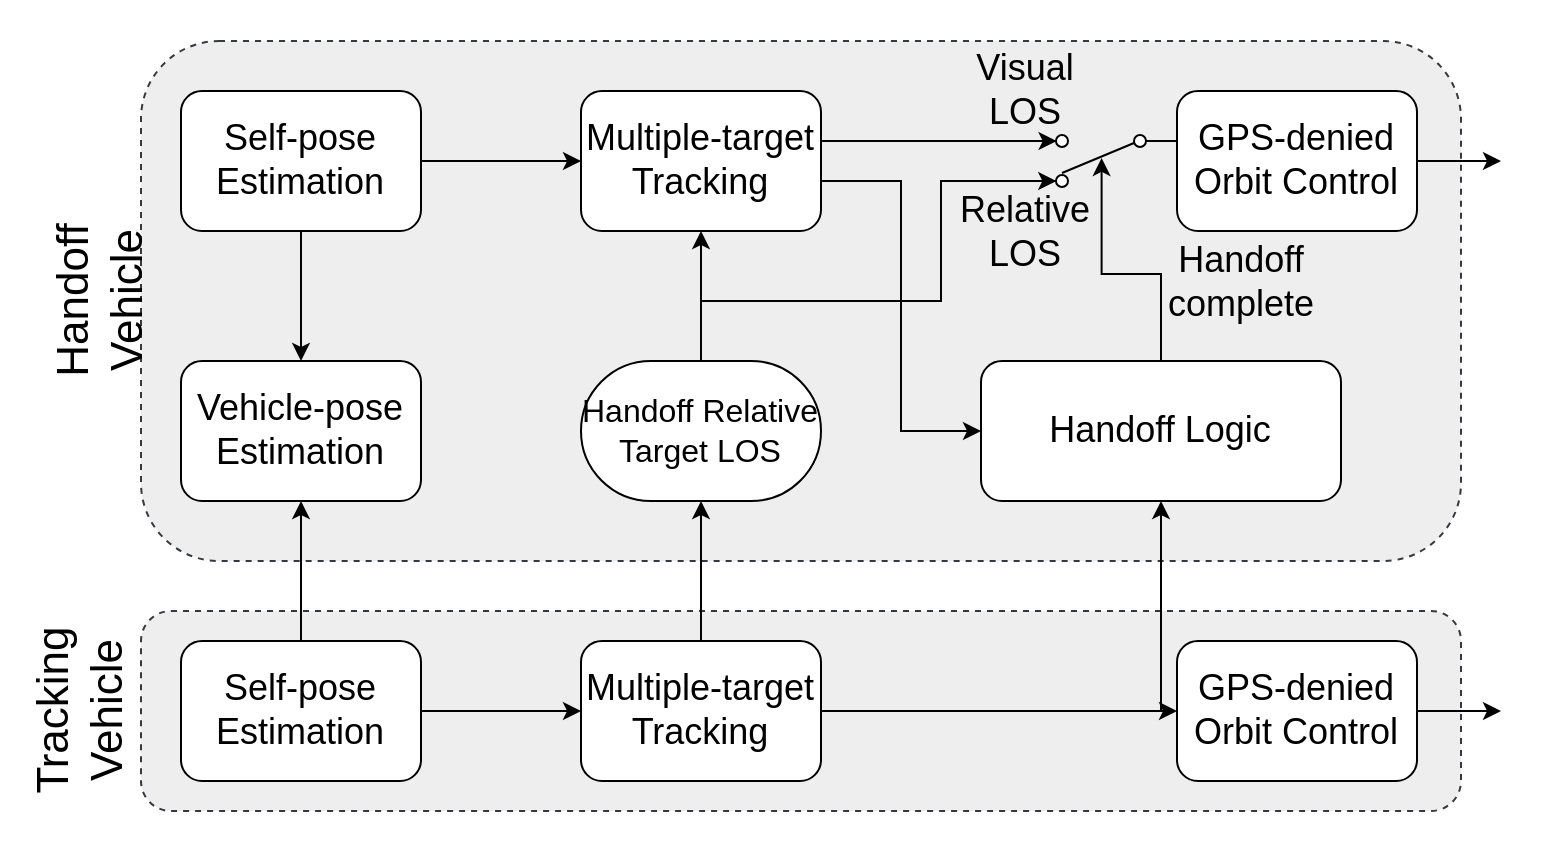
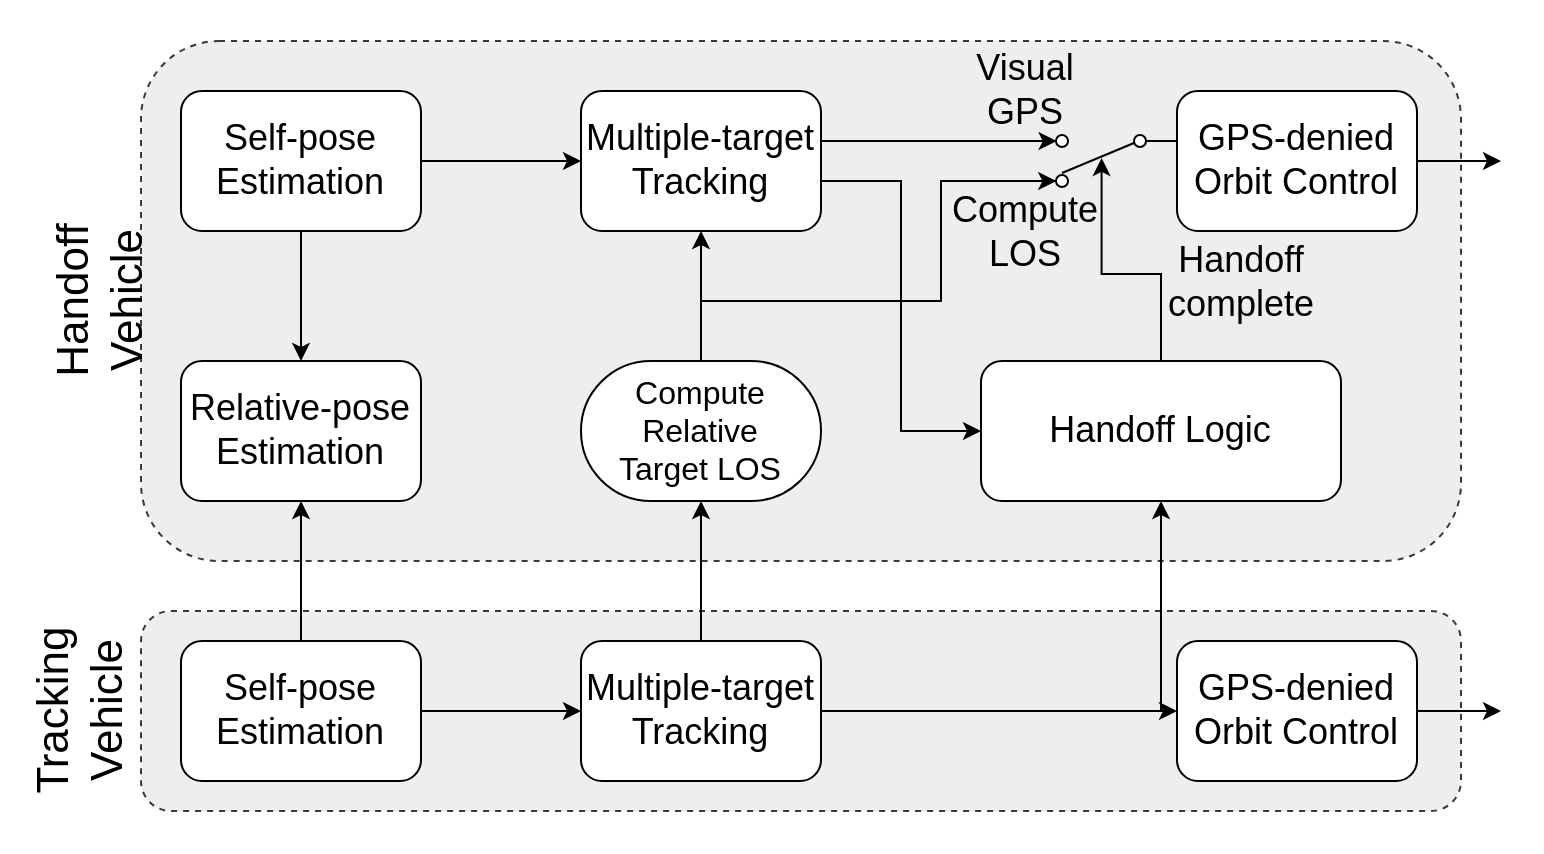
  <mxCell id="0" />
  <mxCell id="1" parent="0" />
  <mxCell id="2" value="" style="rounded=1;whiteSpace=wrap;html=1;fillColor=#eeeeee;fontSize=12;align=center;strokeColor=#36393d;dashed=1;" parent="1" vertex="1"><mxGeometry x="70" y="20" width="660" height="260" as="geometry" /></mxCell>
  <mxCell id="3" value="" style="rounded=1;whiteSpace=wrap;html=1;fillColor=#eeeeee;fontSize=12;align=center;strokeColor=#36393d;dashed=1;" parent="1" vertex="1"><mxGeometry x="70" y="305" width="660" height="100" as="geometry" /></mxCell>
  <mxCell id="4" style="edgeStyle=orthogonalEdgeStyle;rounded=0;orthogonalLoop=1;jettySize=auto;html=1;exitX=0.5;exitY=1;exitDx=0;exitDy=0;entryX=0.5;entryY=0;entryDx=0;entryDy=0;fontSize=16;fontStyle=0;fontFamily=Helvetica;" parent="1" source="6" target="7" edge="1"><mxGeometry relative="1" as="geometry" /></mxCell>
  <mxCell id="5" style="edgeStyle=orthogonalEdgeStyle;rounded=0;orthogonalLoop=1;jettySize=auto;html=1;exitX=1;exitY=0.5;exitDx=0;exitDy=0;entryX=0;entryY=0.5;entryDx=0;entryDy=0;fontSize=16;fontStyle=0;fontFamily=Helvetica;" parent="1" source="6" target="13" edge="1"><mxGeometry relative="1" as="geometry" /></mxCell>
  <mxCell id="6" value="Self-pose&lt;br style=&quot;font-size: 18px;&quot;&gt;Estimation&lt;br style=&quot;font-size: 18px;&quot;&gt;" style="rounded=1;whiteSpace=wrap;html=1;gradientColor=none;fillColor=#ffffff;fontSize=18;fontStyle=0;fontFamily=Helvetica;" parent="1" vertex="1"><mxGeometry x="90" y="45" width="120" height="70" as="geometry" /></mxCell>
- <mxCell id="7" value="Vehicle-pose&lt;br style=&quot;font-size: 18px;&quot;&gt;Estimation&lt;br style=&quot;font-size: 18px;&quot;&gt;" style="rounded=1;whiteSpace=wrap;html=1;fontSize=18;fontStyle=0;fontFamily=Helvetica;" parent="1" vertex="1"><mxGeometry x="90" y="180" width="120" height="70" as="geometry" /></mxCell>
+ <mxCell id="7" value="Relative-pose&lt;br style=&quot;font-size: 18px;&quot;&gt;Estimation&lt;br style=&quot;font-size: 18px;&quot;&gt;" style="rounded=1;whiteSpace=wrap;html=1;fontSize=18;fontStyle=0;fontFamily=Helvetica;" parent="1" vertex="1"><mxGeometry x="90" y="180" width="120" height="70" as="geometry" /></mxCell>
  <mxCell id="8" style="edgeStyle=orthogonalEdgeStyle;rounded=0;orthogonalLoop=1;jettySize=auto;html=1;exitX=0.5;exitY=0;exitDx=0;exitDy=0;entryX=0.5;entryY=1;entryDx=0;entryDy=0;fontSize=16;fontStyle=0;fontFamily=Helvetica;" parent="1" source="10" target="13" edge="1"><mxGeometry relative="1" as="geometry" /></mxCell>
  <mxCell id="9" style="edgeStyle=orthogonalEdgeStyle;rounded=0;orthogonalLoop=1;jettySize=auto;html=1;exitX=0.5;exitY=0;exitDx=0;exitDy=0;entryX=0.798;entryY=0.114;entryDx=0;entryDy=0;entryPerimeter=0;labelBackgroundColor=none;endArrow=classic;endFill=1;fontSize=16;fontStyle=0;fontFamily=Helvetica;" parent="1" source="10" target="18" edge="1"><mxGeometry relative="1" as="geometry"><Array as="points"><mxPoint x="350" y="150" /><mxPoint x="470" y="150" /><mxPoint x="470" y="90" /></Array></mxGeometry></mxCell>
- <mxCell id="10" value="Handoff Relative&lt;br style=&quot;font-size: 16px;&quot;&gt;Target LOS&lt;br style=&quot;font-size: 16px;&quot;&gt;" style="rounded=1;whiteSpace=wrap;html=1;fontSize=16;fontStyle=0;fontFamily=Helvetica;arcSize=50;" parent="1" vertex="1"><mxGeometry x="290" y="180" width="120" height="70" as="geometry" /></mxCell>
+ <mxCell id="10" value="Compute Relative&lt;br style=&quot;font-size: 16px;&quot;&gt;Target LOS&lt;br style=&quot;font-size: 16px;&quot;&gt;" style="rounded=1;whiteSpace=wrap;html=1;fontSize=16;fontStyle=0;fontFamily=Helvetica;arcSize=50;" parent="1" vertex="1"><mxGeometry x="290" y="180" width="120" height="70" as="geometry" /></mxCell>
  <mxCell id="11" style="edgeStyle=orthogonalEdgeStyle;rounded=0;orthogonalLoop=1;jettySize=auto;html=1;exitX=1;exitY=0.25;exitDx=0;exitDy=0;entryX=0.796;entryY=0.883;entryDx=0;entryDy=0;entryPerimeter=0;labelBackgroundColor=none;endArrow=classic;endFill=1;fontSize=16;fontStyle=0;fontFamily=Helvetica;" parent="1" source="13" target="18" edge="1"><mxGeometry relative="1" as="geometry"><Array as="points"><mxPoint x="410" y="70" /></Array></mxGeometry></mxCell>
  <mxCell id="12" style="edgeStyle=orthogonalEdgeStyle;rounded=0;orthogonalLoop=1;jettySize=auto;html=1;exitX=1;exitY=0.75;exitDx=0;exitDy=0;entryX=0;entryY=0.5;entryDx=0;entryDy=0;labelBackgroundColor=none;endArrow=classic;endFill=1;fontSize=16;fontStyle=0;fontFamily=Helvetica;" parent="1" source="13" target="15" edge="1"><mxGeometry relative="1" as="geometry"><Array as="points"><mxPoint x="410" y="90" /><mxPoint x="450" y="90" /><mxPoint x="450" y="215" /></Array></mxGeometry></mxCell>
  <mxCell id="13" value="Multiple-target&lt;br style=&quot;font-size: 18px;&quot;&gt;Tracking&lt;br style=&quot;font-size: 18px;&quot;&gt;" style="rounded=1;whiteSpace=wrap;html=1;fontSize=18;fontStyle=0;fontFamily=Helvetica;" parent="1" vertex="1"><mxGeometry x="290" y="45" width="120" height="70" as="geometry" /></mxCell>
  <mxCell id="14" value="&lt;font style=&quot;font-size: 18px&quot;&gt;Handoff&lt;br&gt;complete&lt;/font&gt;" style="edgeStyle=orthogonalEdgeStyle;rounded=0;orthogonalLoop=1;jettySize=auto;html=1;exitX=0.5;exitY=0;exitDx=0;exitDy=0;entryX=0.496;entryY=0.558;entryDx=0;entryDy=0;entryPerimeter=0;labelBackgroundColor=none;endArrow=classic;endFill=1;fontSize=15;fontStyle=0;fontFamily=Helvetica;" parent="1" source="15" target="18" edge="1"><mxGeometry x="-0.412" y="-40" relative="1" as="geometry"><mxPoint as="offset" /></mxGeometry></mxCell>
  <mxCell id="15" value="Handoff Logic" style="rounded=1;whiteSpace=wrap;html=1;fontSize=18;fontStyle=0;fontFamily=Helvetica;" parent="1" vertex="1"><mxGeometry x="490" y="180" width="180" height="70" as="geometry" /></mxCell>
  <mxCell id="16" style="edgeStyle=orthogonalEdgeStyle;rounded=0;orthogonalLoop=1;jettySize=auto;html=1;exitX=1;exitY=0.5;exitDx=0;exitDy=0;endArrow=classic;endFill=1;fontSize=16;fontStyle=0;fontFamily=Helvetica;" parent="1" source="17" edge="1"><mxGeometry relative="1" as="geometry"><mxPoint x="750" y="80" as="targetPoint" /></mxGeometry></mxCell>
  <mxCell id="17" value="GPS-denied&lt;br style=&quot;font-size: 18px;&quot;&gt;Orbit Control&lt;br style=&quot;font-size: 18px;&quot;&gt;" style="rounded=1;whiteSpace=wrap;html=1;fontSize=18;fontStyle=0;fontFamily=Helvetica;" parent="1" vertex="1"><mxGeometry x="588" y="45" width="120" height="70" as="geometry" /></mxCell>
  <mxCell id="18" value="" style="verticalLabelPosition=bottom;shadow=0;dashed=0;align=center;fillColor=#ffffff;html=1;verticalAlign=top;strokeWidth=1;shape=mxgraph.electrical.electro-mechanical.2-way_switch;flipH=1;flipV=1;fontSize=16;fontStyle=0;fontFamily=Helvetica;" parent="1" vertex="1"><mxGeometry x="512.5" y="67" width="75" height="26" as="geometry" /></mxCell>
  <mxCell id="19" style="edgeStyle=orthogonalEdgeStyle;rounded=0;orthogonalLoop=1;jettySize=auto;html=1;exitX=0.5;exitY=0;exitDx=0;exitDy=0;entryX=0.5;entryY=1;entryDx=0;entryDy=0;fontSize=16;fontStyle=0;fontFamily=Helvetica;" parent="1" source="21" target="7" edge="1"><mxGeometry relative="1" as="geometry" /></mxCell>
  <mxCell id="20" style="edgeStyle=orthogonalEdgeStyle;rounded=0;orthogonalLoop=1;jettySize=auto;html=1;exitX=1;exitY=0.5;exitDx=0;exitDy=0;entryX=0;entryY=0.5;entryDx=0;entryDy=0;fontSize=16;fontStyle=0;fontFamily=Helvetica;" parent="1" source="21" target="25" edge="1"><mxGeometry relative="1" as="geometry" /></mxCell>
  <mxCell id="21" value="Self-pose&lt;br style=&quot;font-size: 18px;&quot;&gt;Estimation&lt;br style=&quot;font-size: 18px;&quot;&gt;" style="rounded=1;whiteSpace=wrap;html=1;fontSize=18;fontStyle=0;fontFamily=Helvetica;" parent="1" vertex="1"><mxGeometry x="90" y="320" width="120" height="70" as="geometry" /></mxCell>
  <mxCell id="22" style="edgeStyle=orthogonalEdgeStyle;rounded=0;orthogonalLoop=1;jettySize=auto;html=1;exitX=0.5;exitY=0;exitDx=0;exitDy=0;entryX=0.5;entryY=1;entryDx=0;entryDy=0;fontSize=16;fontStyle=0;fontFamily=Helvetica;" parent="1" source="25" target="10" edge="1"><mxGeometry relative="1" as="geometry"><Array as="points"><mxPoint x="350" y="287" /><mxPoint x="350" y="243" /></Array></mxGeometry></mxCell>
  <mxCell id="23" style="edgeStyle=orthogonalEdgeStyle;rounded=0;orthogonalLoop=1;jettySize=auto;html=1;exitX=1;exitY=0.5;exitDx=0;exitDy=0;entryX=0;entryY=0.5;entryDx=0;entryDy=0;fontSize=16;fontStyle=0;fontFamily=Helvetica;" parent="1" source="25" target="27" edge="1"><mxGeometry relative="1" as="geometry"><mxPoint x="740" y="346.793" as="targetPoint" /></mxGeometry></mxCell>
  <mxCell id="24" style="edgeStyle=orthogonalEdgeStyle;rounded=0;orthogonalLoop=1;jettySize=auto;html=1;exitX=1;exitY=0.5;exitDx=0;exitDy=0;entryX=0.5;entryY=1;entryDx=0;entryDy=0;fontSize=16;fontStyle=0;fontFamily=Helvetica;" parent="1" source="25" target="15" edge="1"><mxGeometry relative="1" as="geometry" /></mxCell>
  <mxCell id="25" value="Multiple-target&lt;br style=&quot;font-size: 18px;&quot;&gt;Tracking&lt;br style=&quot;font-size: 18px;&quot;&gt;" style="rounded=1;whiteSpace=wrap;html=1;fontSize=18;fontStyle=0;fontFamily=Helvetica;" parent="1" vertex="1"><mxGeometry x="290" y="320" width="120" height="70" as="geometry" /></mxCell>
  <mxCell id="26" style="edgeStyle=orthogonalEdgeStyle;rounded=0;orthogonalLoop=1;jettySize=auto;html=1;exitX=1;exitY=0.5;exitDx=0;exitDy=0;labelBackgroundColor=none;endArrow=classic;endFill=1;fontFamily=Helvetica;fontSize=13;" parent="1" source="27" edge="1"><mxGeometry relative="1" as="geometry"><mxPoint x="750" y="355" as="targetPoint" /></mxGeometry></mxCell>
  <mxCell id="27" value="GPS-denied&lt;br style=&quot;font-size: 18px;&quot;&gt;Orbit Control&lt;br style=&quot;font-size: 18px;&quot;&gt;" style="rounded=1;whiteSpace=wrap;html=1;fontSize=18;fontStyle=0;fontFamily=Helvetica;" parent="1" vertex="1"><mxGeometry x="588" y="320" width="120" height="70" as="geometry" /></mxCell>
  <mxCell id="28" value="Handoff &lt;br style=&quot;font-size: 22px;&quot;&gt;Vehicle" style="text;html=1;strokeColor=none;fillColor=none;align=center;verticalAlign=middle;whiteSpace=wrap;rounded=0;dashed=1;fontSize=22;fontStyle=0;fontFamily=Helvetica;direction=north;horizontal=0;" parent="1" vertex="1"><mxGeometry x="40" y="20" width="20" height="260" as="geometry" /></mxCell>
  <mxCell id="29" value="Tracking Vehicle" style="text;html=1;strokeColor=none;fillColor=none;align=center;verticalAlign=middle;rounded=0;dashed=1;fontSize=22;fontStyle=0;fontFamily=Helvetica;horizontal=0;whiteSpace=wrap;" parent="1" vertex="1"><mxGeometry x="20" y="305" width="40" height="100" as="geometry" /></mxCell>
- <mxCell id="30" value="&lt;font style=&quot;font-size: 18px&quot;&gt;Visual LOS&lt;/font&gt;" style="text;html=1;strokeColor=none;fillColor=none;align=center;verticalAlign=middle;whiteSpace=wrap;rounded=0;dashed=1;labelBackgroundColor=none;fontFamily=Helvetica;fontSize=15;" parent="1" vertex="1"><mxGeometry x="489" y="35" width="47" height="20" as="geometry" /></mxCell>
- <mxCell id="31" value="&lt;font style=&quot;font-size: 18px&quot;&gt;Relative&lt;br&gt;LOS&lt;/font&gt;" style="text;html=1;strokeColor=none;fillColor=none;align=center;verticalAlign=middle;whiteSpace=wrap;rounded=0;dashed=1;labelBackgroundColor=none;fontFamily=Helvetica;fontSize=15;" parent="1" vertex="1"><mxGeometry x="489" y="106" width="47" height="20" as="geometry" /></mxCell>
+ <mxCell id="30" value="&lt;font style=&quot;font-size: 18px&quot;&gt;Visual GPS&lt;/font&gt;" style="text;html=1;strokeColor=none;fillColor=none;align=center;verticalAlign=middle;whiteSpace=wrap;rounded=0;dashed=1;labelBackgroundColor=none;fontFamily=Helvetica;fontSize=15;" parent="1" vertex="1"><mxGeometry x="489" y="35" width="47" height="20" as="geometry" /></mxCell>
+ <mxCell id="31" value="&lt;font style=&quot;font-size: 18px&quot;&gt;Compute&lt;br&gt;LOS&lt;/font&gt;" style="text;html=1;strokeColor=none;fillColor=none;align=center;verticalAlign=middle;whiteSpace=wrap;rounded=0;dashed=1;labelBackgroundColor=none;fontFamily=Helvetica;fontSize=15;" parent="1" vertex="1"><mxGeometry x="489" y="106" width="47" height="20" as="geometry" /></mxCell>
